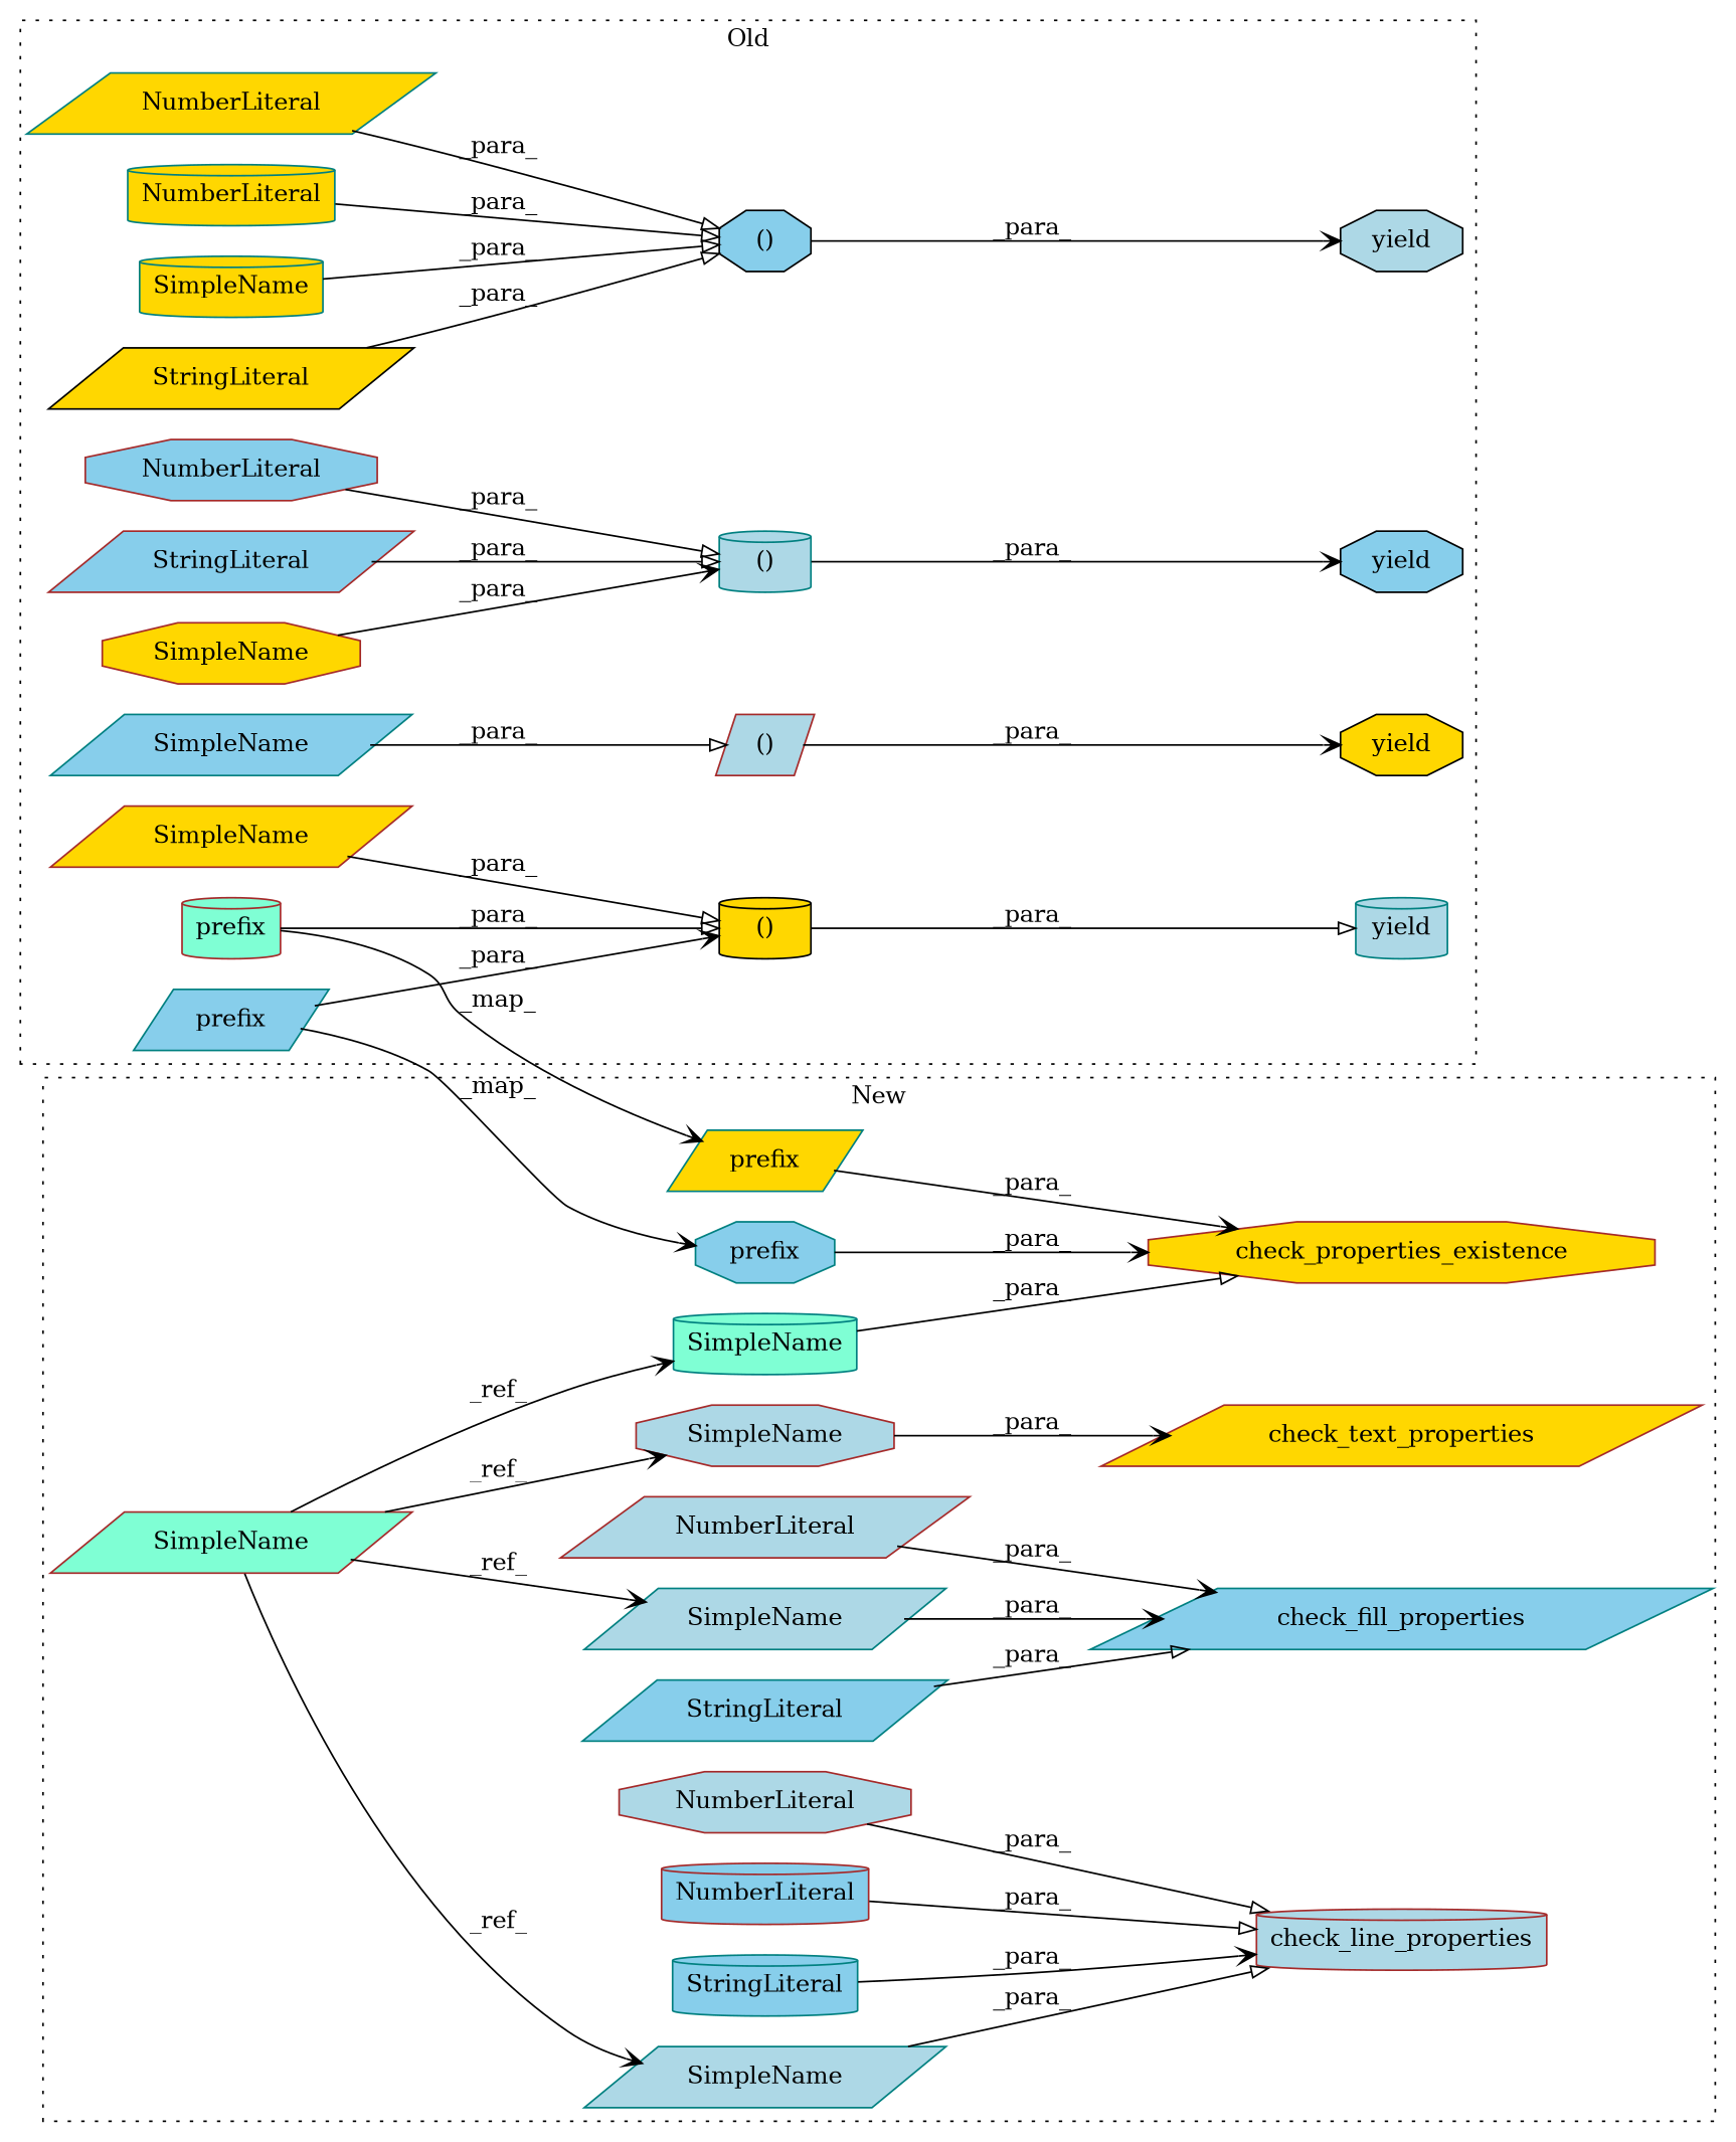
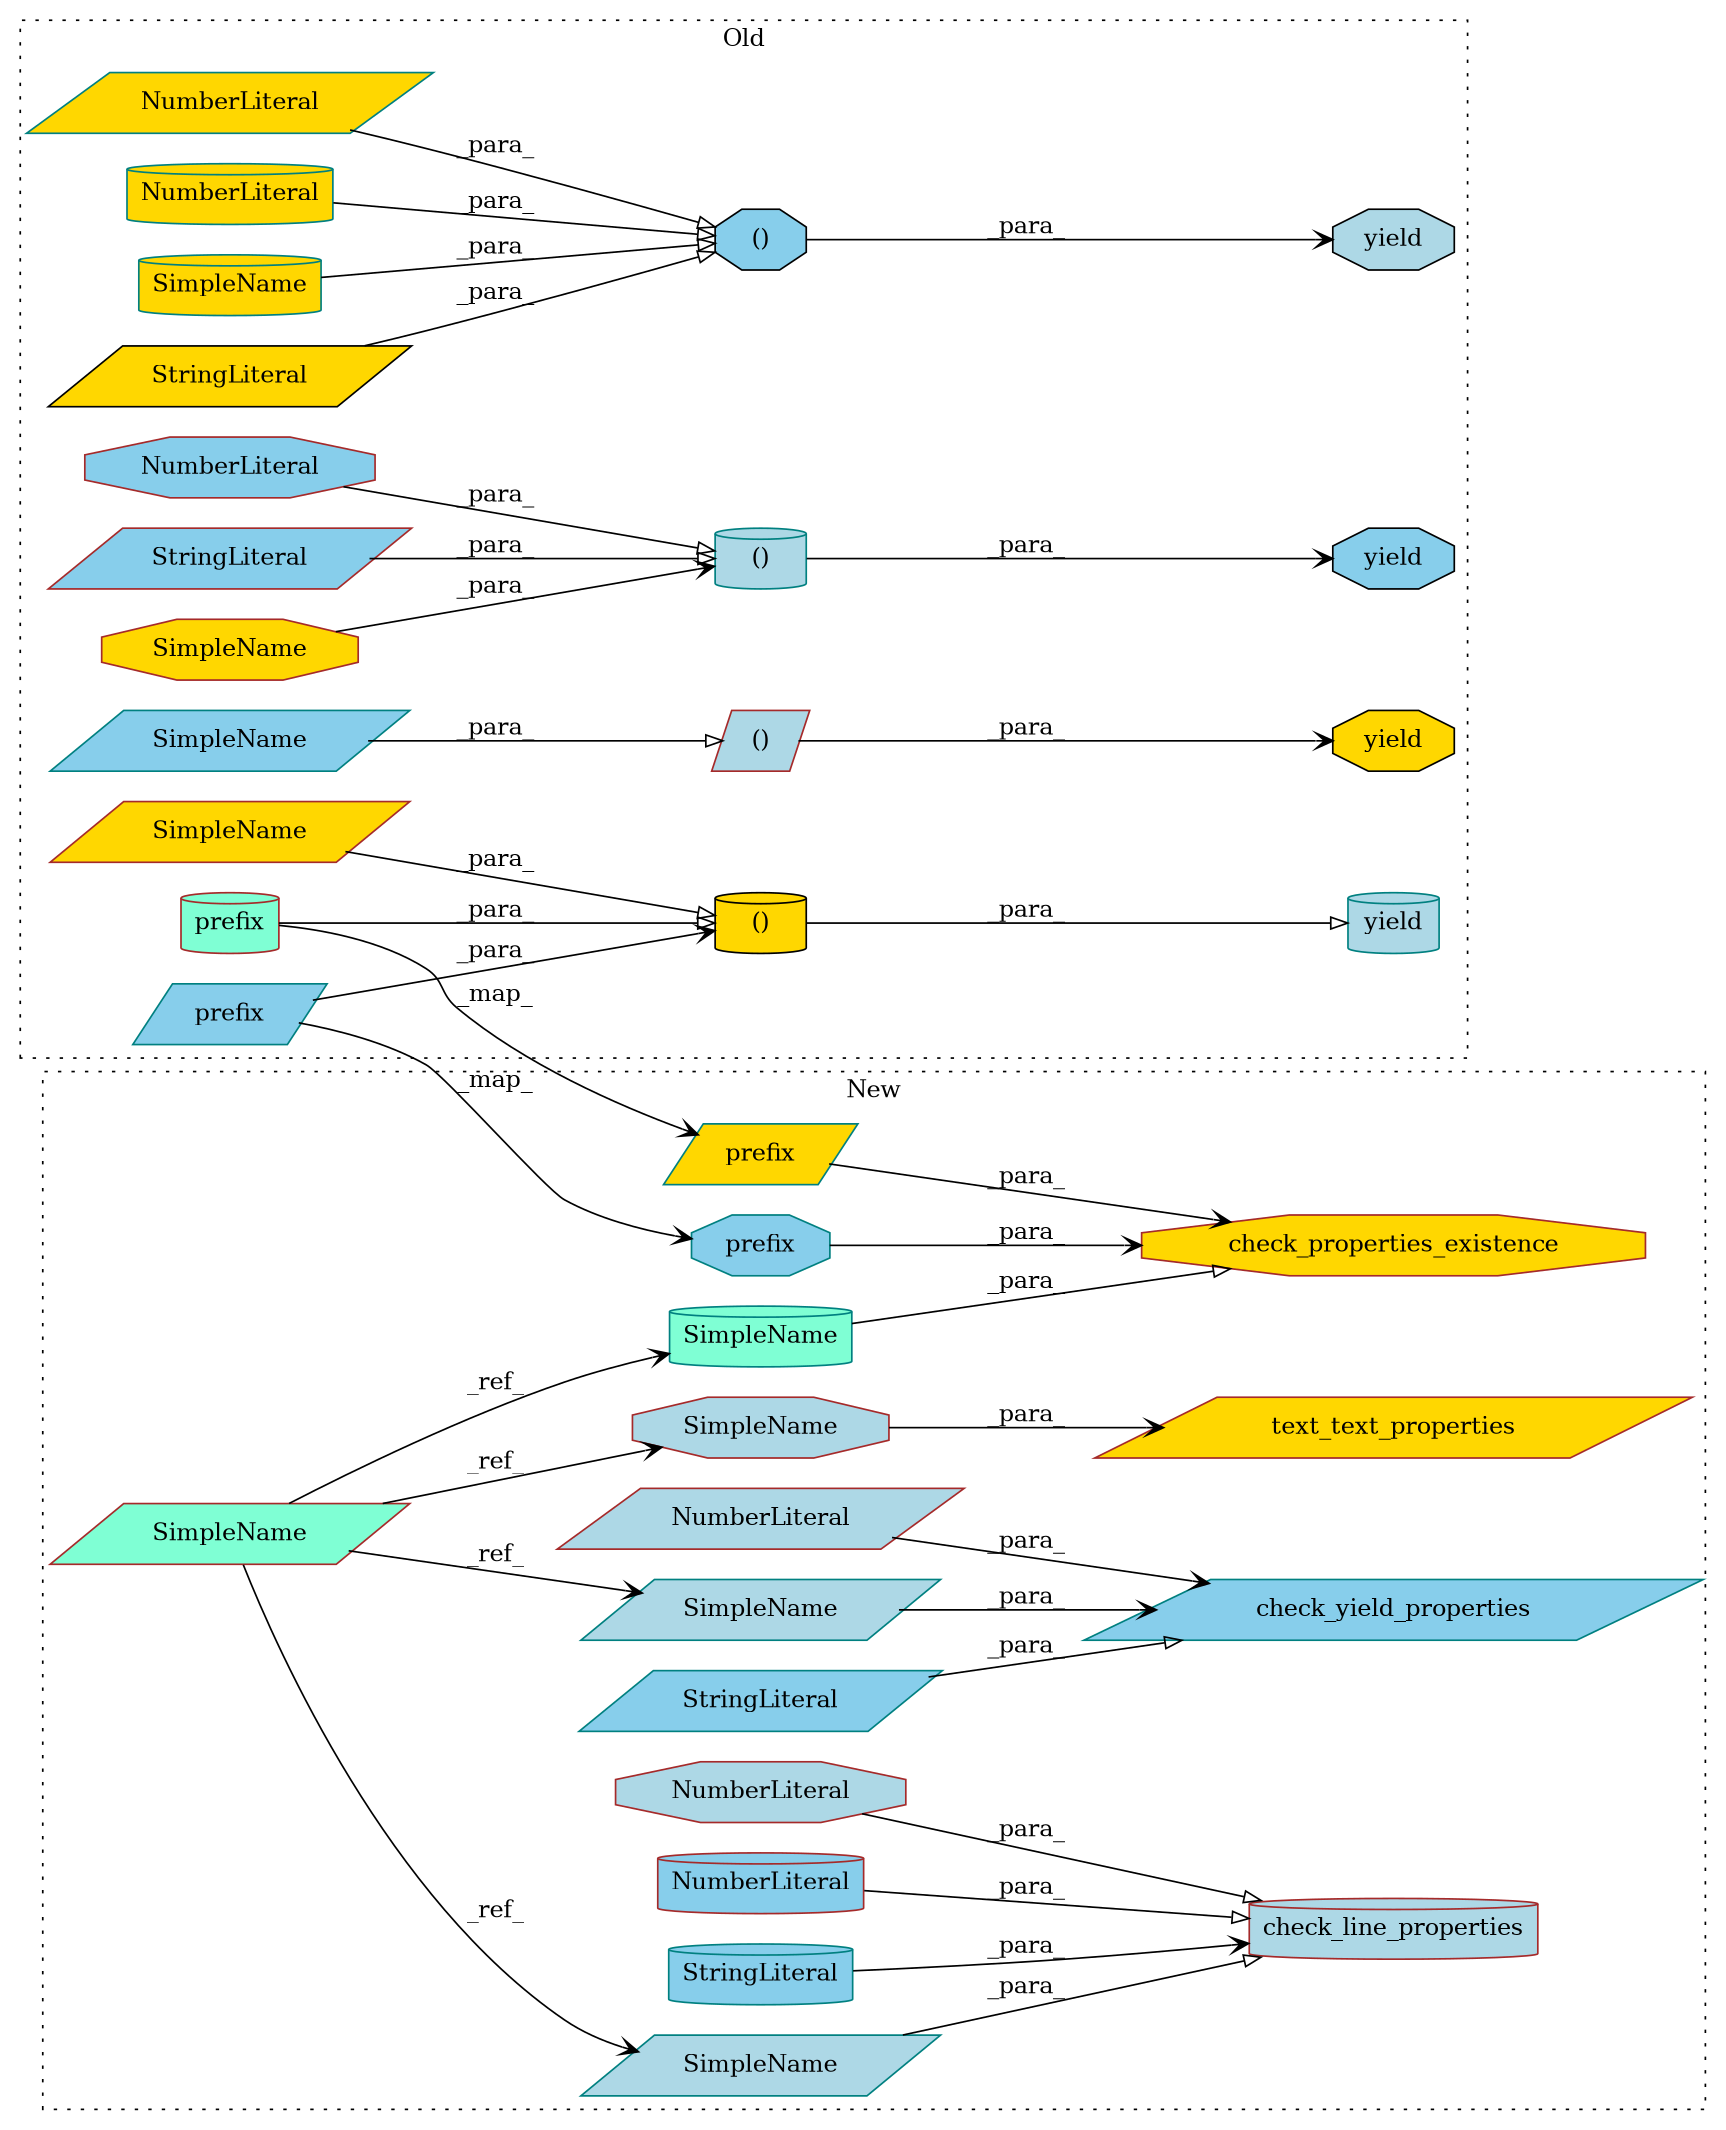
  digraph {
    rankdir=LR
    node [a=42 color=teal fillcolor=skyblue l=6 shape=parallelogram style=filled]
    edge [arrowhead=vee]
    n1 [a=112 color=black fillcolor=lightblue l=12 label=yield s=1410 shape=octagon]
    n2 [a=106 color=black l=116 label="()" s=1422 shape=octagon]
    n3 [a=106 color=black fillcolor=gold l=364 label="()" s=1801 shape=cylinder]
    n4 [a=112 fillcolor=lightblue l=12 label=yield s=1789 shape=cylinder]
    n5 [a=106 fillcolor=lightblue l=105 label="()" s=1677 shape=cylinder]
    n6 [a=112 color=black l=12 label=yield s=1665 shape=octagon]
    n7 [a=106 color=brown fillcolor=lightblue l=101 label="()" s=1557]
    n8 [a=112 color=black fillcolor=gold l=12 label=yield s=1545 shape=octagon]
    n9 [a=34 fillcolor=gold l=3 label=NumberLiteral s=1535]
    n10 [a=32 color=brown fillcolor=aquamarine l="7,1" label=prefix s="2104,2125" shape=cylinder]
    n11 [a=32 l="7,1" label=prefix s="2139,2164"]
    n12 [a=45 color=black fillcolor=gold l=9 label=StringLiteral s=1497]
    n13 [a=45 color=brown l=13 label=StringLiteral s=1730]
    n14 [a=34 fillcolor=gold l=3 label=NumberLiteral s=1519 shape=cylinder]
    n15 [a=34 color=brown l=4 label=NumberLiteral s=1778 shape=octagon]
    n16 [label=SimpleName s=1591]
    n17 [fillcolor=gold label=SimpleName s=1456 shape=cylinder]
    n18 [color=brown fillcolor=gold label=SimpleName s=1840]
    n19 [color=brown fillcolor=gold label=SimpleName s=1711 shape=octagon]
-   n20 [a=32 l="22,1" label=check_fill_properties s="1533,1590"]
+   n20 [a=32 l="22,1" label=check_yield_properties s="1533,1590"]
    n21 [color=brown fillcolor=aquamarine label=SimpleName s=984]
    n22 [a=32 color=brown fillcolor=gold l="27,1" label=check_properties_existence s="1597,1901" shape=octagon]
    n23 [a=32 color=brown fillcolor=lightblue l="22,1" label=check_line_properties s="1410,1466" shape=cylinder]
-   n24 [a=32 color=brown fillcolor=gold l="22,1" label=check_text_properties s="1473,1526"]
+   n24 [a=32 color=brown fillcolor=gold l="22,1" label=text_text_properties s="1473,1526"]
    n25 [a=34 color=brown fillcolor=lightblue l=4 label=NumberLiteral s=1586]
    n26 [a=32 fillcolor=gold l="7,1" label=prefix s="1852,1873"]
    n27 [a=45 l=9 label=StringLiteral s=1449 shape=cylinder]
    n28 [a=32 l="7,1" label=prefix s="1875,1900" shape=octagon]
    n29 [a=45 l=13 label=StringLiteral s=1562]
    n30 [a=34 color=brown l=3 label=NumberLiteral s=1459 shape=cylinder]
    n31 [a=34 color=brown fillcolor=lightblue l=3 label=NumberLiteral s=1463 shape=octagon]
    n32 [fillcolor=lightblue label=SimpleName s=1432]
    n33 [fillcolor=aquamarine label=SimpleName s=1624 shape=cylinder]
    n34 [color=brown fillcolor=lightblue label=SimpleName s=1495 shape=octagon]
    n35 [fillcolor=lightblue label=SimpleName s=1555]
    subgraph cluster_1 {
      label=Old
      style=dotted
      n1
      n2
      n3
      n4
      n5
      n6
      n7
      n8
      n9
      n10
      n11
      n12
      n13
      n14
      n15
      n16
      n17
      n18
      n19
    }
    subgraph cluster_2 {
      label=New
      style=dotted
      n20
      n21
      n22
      n23
      n24
      n25
      n26
      n27
      n28
      n29
      n30
      n31
      n32
      n33
      n34
      n35
    }
    n2 -> n1 [label=_para_]
    n3 -> n4 [arrowhead=onormal label=_para_]
    n5 -> n6 [label=_para_]
    n7 -> n8 [label=_para_]
    n9 -> n2 [arrowhead=onormal label=_para_]
    n10 -> n3 [arrowhead=onormal label=_para_]
    n10 -> n26 [label=_map_]
    n11 -> n3 [label=_para_]
    n11 -> n28 [label=_map_]
    n12 -> n2 [arrowhead=onormal label=_para_]
    n13 -> n5 [arrowhead=onormal label=_para_]
    n14 -> n2 [arrowhead=onormal label=_para_]
    n15 -> n5 [arrowhead=onormal label=_para_]
    n16 -> n7 [arrowhead=onormal label=_para_]
    n17 -> n2 [arrowhead=onormal label=_para_]
    n18 -> n3 [arrowhead=onormal label=_para_]
    n19 -> n5 [label=_para_]
    n21 -> n32 [label=_ref_]
    n21 -> n33 [label=_ref_]
    n21 -> n34 [label=_ref_]
    n21 -> n35 [label=_ref_]
    n25 -> n20 [label=_para_]
    n26 -> n22 [label=_para_]
    n27 -> n23 [label=_para_]
    n28 -> n22 [label=_para_]
    n29 -> n20 [arrowhead=onormal label=_para_]
    n30 -> n23 [arrowhead=onormal label=_para_]
    n31 -> n23 [arrowhead=onormal label=_para_]
    n32 -> n23 [arrowhead=onormal label=_para_]
    n33 -> n22 [arrowhead=onormal label=_para_]
    n34 -> n24 [label=_para_]
    n35 -> n20 [label=_para_]
  }
